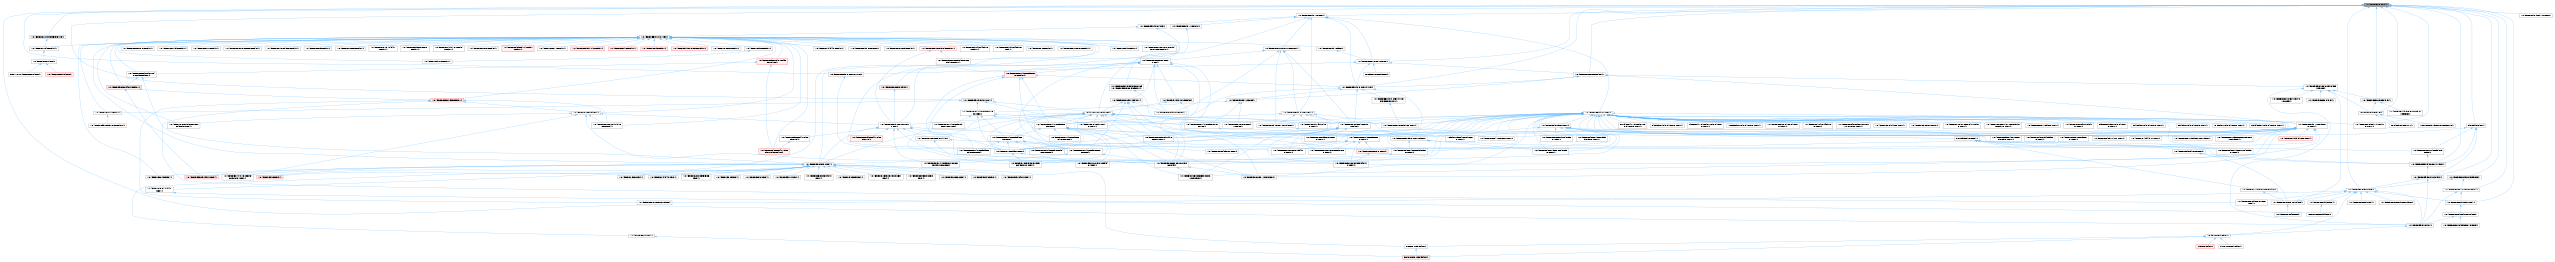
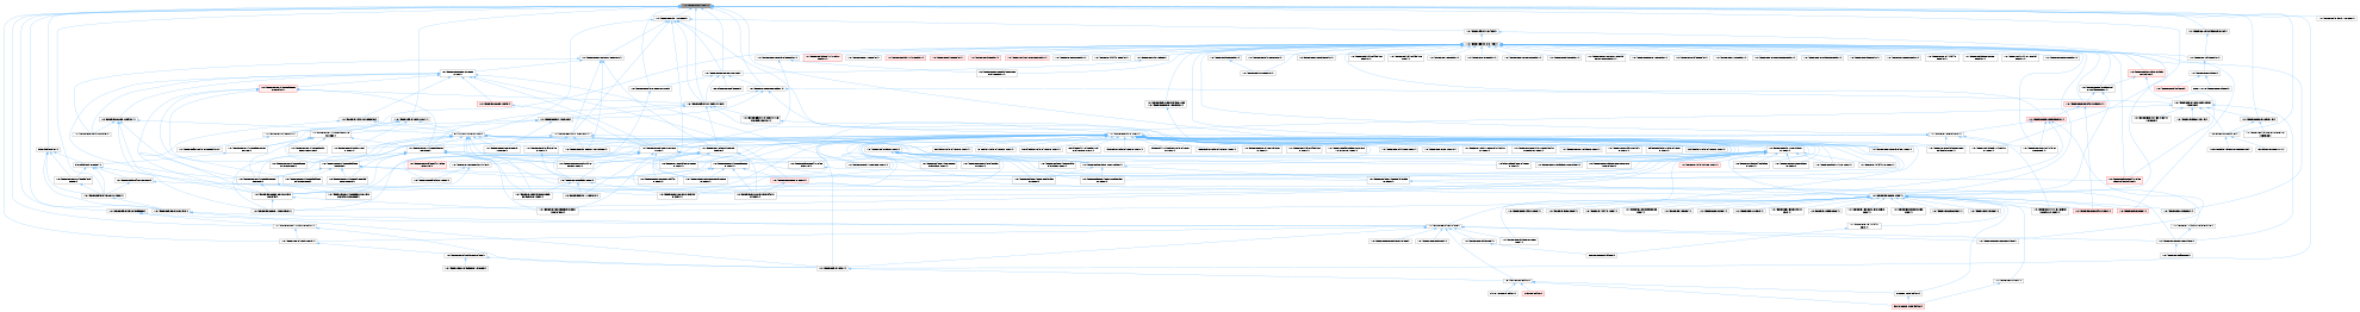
  digraph {
    node [color=grey40 fillcolor=white fontname=Helvetica fontsize=10 shape=box style=filled]
    edge [color=steelblue1 dir=back fontname=Helvetica fontsize=10 labelfontname=Helvetica labelfontsize=10 style=solid]
    n1 [color=gray40 fillcolor=grey60 fontcolor=black height=0.2 label="MovieScenePlayback.h" width=0.4]
    n2 [height=0.2 label="BlendableToken.h" width=0.4]
    n3 [height=0.2 label="MovieSceneBlendingAccumulator.h" width=0.4]
    n4 [height=0.2 label="MovieSceneExecutionTokens.h" width=0.4]
    n5 [height=0.2 label="MovieSceneEvalTemplate.h" width=0.4]
    n6 [height=0.2 label="MovieSceneEvaluation.h" width=0.4]
    n7 [height=0.2 label="MovieSceneEvaluationTrack.h" width=0.4]
    n8 [height=0.2 label="IMovieSceneEvaluationHook.h" width=0.4]
    n9 [height=0.2 label="LevelSequencePlayer.h" width=0.4]
    n10 [height=0.2 label="MovieSceneAudioTriggerChannel.h" width=0.4]
    n11 [height=0.2 label="MovieSceneEntityManager.h" width=0.4]
    n12 [height=0.2 label="MovieSceneEntitySystemLinker.h" width=0.4]
    n13 [height=0.2 label="MovieSceneSequenceInstance.h" width=0.4]
    n14 [height=0.2 label="MovieSceneEntitySystemRunner.h" width=0.4]
    n15 [height=0.2 label="MovieSceneInstanceRegistry.h" width=0.4]
    n16 [height=0.2 label="MovieSceneSequencePlayer.h" width=0.4]
    n17 [height=0.2 label="MovieSceneSkeletalAnimation\lSystem.h" width=0.4]
    n18 [height=0.2 label="MovieSceneEvalTemplateBase.h" width=0.4]
    n19 [height=0.2 label="MovieSceneTrackImplementation.h" width=0.4]
    n20 [height=0.2 label="MovieScenePlaybackManager.h" width=0.4]
    n21 [height=0.2 label="BlendableTokenStack.h" width=0.4]
    n22 [height=0.2 label="MovieSceneAccumulatedBlend\lState.h" width=0.4]
    n23 [height=0.2 label="KeyframeTrackEditor.h" width=0.4]
    n24 [height=0.2 label="MovieScene3DPathTrack.h" width=0.4]
    n25 [height=0.2 label="MovieSceneBaseCacheTemplate.h" width=0.4]
    n26 [height=0.2 label="MovieSceneParameterTemplate.h" width=0.4]
    n27 [height=0.2 label="MovieSceneParticleParameter\lTrack.h" width=0.4]
    n28 [height=0.2 label="MovieSceneParticleTrack.h" width=0.4]
    n29 [height=0.2 label="MovieScenePropertyTemplate.h" width=0.4]
    n30 [height=0.2 label="MovieSceneEvaluationTemplate.h" width=0.4]
    n31 [height=0.2 label="BuiltInComponentTypes.h" width=0.4]
    n32 [height=0.2 label="MovieSceneEvaluationHook\lSystem.h" width=0.4]
    n33 [height=0.2 label="MovieSceneHookSection.h" width=0.4]
    n34 [height=0.2 label="MovieScenePreAnimatedCapture\lSources.h" width=0.4]
    n35 [height=0.2 label="AutomatedLevelSequenceCapture.h" width=0.4]
    n36 [height=0.2 label="LevelSequenceBurnIn.h" width=0.4]
    n37 [height=0.2 label="MovieSceneAudioSection.h" width=0.4]
    n38 [height=0.2 label="MovieSceneComponentAccessors.h" width=0.4]
    n39 [height=0.2 label="MovieSceneEntitySystemTask.h" width=0.4]
    n40 [height=0.2 label="MovieSceneEntityBuilder.h" width=0.4]
    n41 [height=0.2 label="MovieSceneEntityMutations.h" width=0.4]
    n42 [height=0.2 label="MovieSceneEntitySystem.h" width=0.4]
    n43 [height=0.2 label="MovieSceneBlenderSystemHelper.h" width=0.4]
    n44 [height=0.2 label="MovieSceneOverlappingEntity\lTracker.h" width=0.4]
    n45 [height=0.2 label="MovieScenePreAnimatedState\lStorage.h" width=0.4]
    n46 [height=0.2 label="MovieSceneEntitySystemLinker\lSharedExtension.h" width=0.4]
    n47 [height=0.2 label="MovieSceneTrackInstance.h" width=0.4]
    n48 [height=0.2 label="LevelSequenceDirector.h" width=0.4]
    n49 [height=0.2 label="MovieSceneMaterialSystem.h" width=0.4]
    n50 [height=0.2 label="MovieSceneEntityInstantiator\lSystem.h" width=0.4]
    n51 [height=0.2 label="MovieSceneEvaluationTemplate\lInstance.h" width=0.4]
    n52 [height=0.2 label="MovieSceneBindingEventReceiver\lInterface.h" width=0.4]
    n53 [height=0.2 label="MovieSceneBlendingActuator.h" width=0.4]
    n54 [height=0.2 label="MovieSceneMultiChannelBlending.h" width=0.4]
    n55 [color=red fillcolor="#FFF0F0" height=0.2 label="BoolPropertyTrackEditor.h" width=0.4]
    n56 [height=0.2 label="PropertyTrackEditor.h" width=0.4]
    n57 [color=red fillcolor="#FFF0F0" height=0.2 label="SubTrackEditor.h" width=0.4]
    n58 [height=0.2 label="TimeWarpTrackEditor.h" width=0.4]
    n59 [height=0.2 label="SequencerTrackFilters.h" width=0.4]
    n60 [height=0.2 label="MovieSceneMediaData.h" width=0.4]
    n61 [height=0.2 label="MovieSceneCompiledDataManager.h" width=0.4]
    n62 [height=0.2 label="MovieScenePropertyTrack.h" width=0.4]
    n63 [height=0.2 label="MovieSceneCameraCutTrack\lInstance.h" width=0.4]
    n64 [height=0.2 label="MovieSceneCustomPrimitive\lDataSystem.h" width=0.4]
    n65 [height=0.2 label="MovieSceneEntityGrouping\lSystem.h" width=0.4]
    n66 [height=0.2 label="MovieSceneMaterialParameter\lCollectionSystem.h" width=0.4]
    n67 [height=0.2 label="MovieSceneInterrogatedProperty\lInstantiator.h" width=0.4]
    n68 [height=0.2 label="MovieScenePreAnimatedObject\lStorage.h" width=0.4]
    n69 [height=0.2 label="MovieScenePreAnimatedProperty\lStorage.h" width=0.4]
    n70 [height=0.2 label="MovieScenePropertyInstantiator.h" width=0.4]
    n71 [height=0.2 label="MovieSceneTracksComponent\lTypes.h" width=0.4]
    n72 [height=0.2 label="WeightAndEasingEvaluator\lSystem.h" width=0.4]
    n73 [height=0.2 label="MovieSceneGameplayCueSections.h" width=0.4]
    n74 [height=0.2 label="MovieScenePreAnimatedCapture\lSource.h" width=0.4]
    n75 [height=0.2 label="MovieScenePreAnimatedEntity\lCaptureSource.h" width=0.4]
    n76 [height=0.2 label="MovieScenePiecewiseBoolBlender\lSystem.h" width=0.4]
    n77 [height=0.2 label="MovieScenePiecewiseByteBlender\lSystem.h" width=0.4]
    n78 [height=0.2 label="MovieScenePiecewiseEnumBlender\lSystem.h" width=0.4]
    n79 [color=red fillcolor="#FFF0F0" height=0.2 label="MovieScene3DTransformTrack.h" width=0.4]
    n80 [height=0.2 label="MovieSceneActorReference\lTrack.h" width=0.4]
    n81 [height=0.2 label="MovieSceneBoolTrack.h" width=0.4]
    n82 [height=0.2 label="MovieSceneByteTrack.h" width=0.4]
    n83 [height=0.2 label="MovieSceneColorTrack.h" width=0.4]
    n84 [height=0.2 label="MovieSceneDoubleTrack.h" width=0.4]
    n85 [height=0.2 label="MovieSceneEnumTrack.h" width=0.4]
    n86 [height=0.2 label="MovieSceneEulerTransform\lTrack.h" width=0.4]
    n87 [color=red fillcolor="#FFF0F0" height=0.2 label="MovieSceneFloatTrack.h" width=0.4]
    n88 [height=0.2 label="MovieSceneIntegerTrack.h" width=0.4]
    n89 [height=0.2 label="MovieSceneLevelVisibility\lTrack.h" width=0.4]
    n90 [height=0.2 label="MovieSceneMediaPlayerProperty\lTrack.h" width=0.4]
    n91 [height=0.2 label="MovieSceneObjectProperty\lTrack.h" width=0.4]
    n92 [height=0.2 label="MovieScenePrimitiveMaterial\lRotationSystem.h" width=0.4]
    n93 [height=0.2 label="MovieSceneRotatorTrack.h" width=0.4]
    n94 [height=0.2 label="MovieSceneStringTrack.h" width=0.4]
    n95 [height=0.2 label="MovieSceneTransformTrack.h" width=0.4]
    n96 [height=0.2 label="MovieSceneVectorTrack.h" width=0.4]
    n97 [height=0.2 label="MovieSceneVisibilityTrack.h" width=0.4]
    n98 [height=0.2 label="MovieSceneComponentMaterial\lSystem.h" width=0.4]
    n99 [height=0.2 label="MovieSceneComponentAttachment\lSystem.h" width=0.4]
    n100 [height=0.2 label="MovieSceneComponentMobility\lSystem.h" width=0.4]
    n101 [height=0.2 label="MovieSceneComponentTransform\lSystem.h" width=0.4]
    n102 [height=0.2 label="MovieSceneMaterialParameter\lSystem.h" width=0.4]
    n103 [height=0.2 label="MovieScenePreAnimatedMaterial\lParameters.h" width=0.4]
    n104 [height=0.2 label="MovieScenePreAnimatedObject\lTokenStorage.h" width=0.4]
    n105 [height=0.2 label="MovieScenePreAnimatedComponent\lTransformStorage.h" width=0.4]
    n106 [height=0.2 label="MovieScenePropertyComponent\lHandler.h" width=0.4]
    n107 [height=0.2 label="MovieScenePreAnimatedRoot\lTokenStorage.h" width=0.4]
    n108 [height=0.2 label="MovieScenePreAnimatedState\lSystem.h" width=0.4]
    n109 [color=red fillcolor="#FFF0F0" height=0.2 label="MovieSceneDoublePerlinNoise\lChannel.h" width=0.4]
    n110 [height=0.2 label="MovieSceneFloatPerlinNoise\lChannel.h" width=0.4]
    n111 [height=0.2 label="MovieSceneInterrogationLinker.h" width=0.4]
    n112 [color=red fillcolor="#FFF0F0" height=0.2 label="MovieScenePropertySystem.h" width=0.4]
    n113 [color=red fillcolor="#FFF0F0" height=0.2 label="MovieSceneFloatPerlinNoise\lChannelContainer.h" width=0.4]
    n114 [height=0.2 label="MovieScenePredictionSystem.h" width=0.4]
    n115 [height=0.2 label="MovieSceneTranslator.h" width=0.4]
    n116 [height=0.2 label="FCPXMLMovieSceneTranslator.h" width=0.4]
    n117 [color=red fillcolor="#FFF0F0" height=0.2 label="MovieSceneToolHelpers.h" width=0.4]
    n118 [height=0.2 label="MovieSceneEntityFactoryTemplates.h" width=0.4]
    n119 [height=0.2 label="MovieScenePartialProperties.h" width=0.4]
    n120 [height=0.2 label="MovieScenePropertySystem\lTypes.h" width=0.4]
    n121 [height=0.2 label="IMovieSceneEntityProvider.h" width=0.4]
    n122 [height=0.2 label="MovieSceneTrackInstanceSystem.h" width=0.4]
    n123 [height=0.2 label="MovieSceneCameraShakeSystem.h" width=0.4]
    n124 [height=0.2 label="MovieSceneBoundObjectInstantiator.h" width=0.4]
    n125 [height=0.2 label="MovieSceneBoundSceneComponent\lInstantiator.h" width=0.4]
    n126 [height=0.2 label="MovieSceneHierarchicalBias\lSystem.h" width=0.4]
    n127 [height=0.2 label="MovieSceneRootInstantiator\lSystem.h" width=0.4]
    n128 [height=0.2 label="MovieSceneStitchAnimSystem.h" width=0.4]
    n129 [height=0.2 label="MovieSceneVisibilitySystem.h" width=0.4]
    n130 [height=0.2 label="BoolChannelEvaluatorSystem.h" width=0.4]
    n131 [height=0.2 label="ByteChannelEvaluatorSystem.h" width=0.4]
    n132 [height=0.2 label="DoubleChannelEvaluatorSystem.h" width=0.4]
    n133 [height=0.2 label="DoublePerlinNoiseChannel\lEvaluatorSystem.h" width=0.4]
    n134 [height=0.2 label="FloatChannelEvaluatorSystem.h" width=0.4]
    n135 [height=0.2 label="FloatPerlinNoiseChannelEvaluator\lSystem.h" width=0.4]
    n136 [height=0.2 label="IntegerChannelEvaluatorSystem.h" width=0.4]
    n137 [height=0.2 label="MovieSceneBaseValueEvaluator\lSystem.h" width=0.4]
    n138 [height=0.2 label="MovieSceneBindingLifetime\lSystem.h" width=0.4]
    n139 [height=0.2 label="MovieSceneBlenderSystem.h" width=0.4]
    n140 [height=0.2 label="MovieScenePiecewiseDouble\lBlenderSystem.h" width=0.4]
    n141 [height=0.2 label="MovieScenePiecewiseInteger\lBlenderSystem.h" width=0.4]
    n142 [height=0.2 label="MovieSceneQuaternionBlender\lSystem.h" width=0.4]
    n143 [height=0.2 label="MovieSceneDeferredComponent\lMovementSystem.h" width=0.4]
    n144 [height=0.2 label="MovieSceneEvalTimeSystem.h" width=0.4]
    n145 [height=0.2 label="MovieSceneEventSystems.h" width=0.4]
    n146 [height=0.2 label="MovieSceneMotionVectorSimulation\lSystem.h" width=0.4]
    n147 [height=0.2 label="MovieSceneQuaternionInterpolation\lRotationSystem.h" width=0.4]
    n148 [height=0.2 label="MovieSceneSpawnablesSystem.h" width=0.4]
    n149 [height=0.2 label="MovieSceneTransformOrigin\lSystem.h" width=0.4]
    n150 [height=0.2 label="ObjectPathChannelEvaluator\lSystem.h" width=0.4]
    n151 [height=0.2 label="StringChannelEvaluatorSystem.h" width=0.4]
    n152 [height=0.2 label="MovieSceneInitialValueCache.h" width=0.4]
    n153 [color=red fillcolor="#FFF0F0" height=0.2 label="MovieScenePreAnimatedState\lExtension.h" width=0.4]
    n154 [height=0.2 label="MovieScenePropertyRegistry.h" width=0.4]
    n155 [color=red fillcolor="#FFF0F0" height=0.2 label="MovieScenePropertyTraits.h" width=0.4]
    n156 [height=0.2 label="IMovieSceneEntityDecorator.h" width=0.4]
    n157 [height=0.2 label="MovieScene3DAttachSection.h" width=0.4]
    n158 [color=red fillcolor="#FFF0F0" height=0.2 label="MovieScene3DTransformSection.h" width=0.4]
    n159 [color=red fillcolor="#FFF0F0" height=0.2 label="MovieSceneParameterSection.h" width=0.4]
    n160 [height=0.2 label="MovieSceneCustomPrimitive\lDataTrack.h" width=0.4]
    n161 [height=0.2 label="MovieSceneMaterialTrack.h" width=0.4]
    n162 [height=0.2 label="MovieSceneMaterialParameter\lCollectionTrack.h" width=0.4]
    n163 [height=0.2 label="MovieSceneBindingLifetime\lSection.h" width=0.4]
    n164 [height=0.2 label="MovieSceneBindingLifetime\lTrack.h" width=0.4]
    n165 [height=0.2 label="MovieSceneByteSection.h" width=0.4]
+   n166 [height=0.2 label="MovieSceneCVarSection.h" width=0.4]
    n167 [height=0.2 label="MovieSceneCameraCutSection.h" width=0.4]
-   n168 [color=red height=0.2 label="MovieSceneCameraShakeSection.h" width=0.4]
+   n168 [height=0.2 label="MovieSceneCameraShakeSection.h" width=0.4]
    n169 [height=0.2 label="MovieSceneCameraShakeSource\lShakeSection.h" width=0.4]
    n170 [height=0.2 label="MovieSceneCameraShakeSource\lMovieSceneDataLayerSection.h" width=0.4]
    n171 [color=red fillcolor="#FFF0F0" height=0.2 label="MovieSceneChannelOverride\lContainer.h" width=0.4]
    n172 [height=0.2 label="MovieSceneSectionChannel\lOverrideRegistry.h" width=0.4]
    n173 [height=0.2 label="MovieSceneColorSection.h" width=0.4]
    n174 [height=0.2 label="MovieSceneComponentMaterial\lParameterSection.h" width=0.4]
    n175 [height=0.2 label="MovieSceneDataLayerSection.h" width=0.4]
    n176 [height=0.2 label="MovieSceneDoubleSection.h" width=0.4]
    n177 [height=0.2 label="MovieSceneEntityLedger.h" width=0.4]
    n178 [height=0.2 label="MovieSceneEnumSection.h" width=0.4]
    n179 [height=0.2 label="MovieSceneEventRepeaterSection.h" width=0.4]
    n180 [height=0.2 label="MovieSceneEventTriggerSection.h" width=0.4]
    n181 [height=0.2 label="MovieSceneFadeSection.h" width=0.4]
    n182 [height=0.2 label="MovieSceneFloatSection.h" width=0.4]
    n183 [height=0.2 label="MovieSceneSlomoSection.h" width=0.4]
    n184 [height=0.2 label="MovieSceneIntegerSection.h" width=0.4]
    n185 [height=0.2 label="MovieSceneLevelVisibility\lSection.h" width=0.4]
    n186 [height=0.2 label="MovieSceneObjectProperty\lSection.h" width=0.4]
    n187 [height=0.2 label="MovieScenePrimitiveMaterial\lSection.h" width=0.4]
    n188 [height=0.2 label="MovieSceneRotatorSection.h" width=0.4]
    n189 [color=red fillcolor="#FFF0F0" height=0.2 label="MovieSceneSkeletalAnimation\lSection.h" width=0.4]
    n190 [height=0.2 label="MovieSceneSpawnSection.h" width=0.4]
    n191 [color=red fillcolor="#FFF0F0" height=0.2 label="MovieSceneStitchAnimSection.h" width=0.4]
    n192 [color=red fillcolor="#FFF0F0" height=0.2 label="MovieSceneStringSection.h" width=0.4]
    n193 [color=red fillcolor="#FFF0F0" height=0.2 label="MovieSceneSubSection.h" width=0.4]
    n194 [color=red fillcolor="#FFF0F0" height=0.2 label="MovieSceneTimeWarpDecoration.h" width=0.4]
    n195 [height=0.2 label="MovieSceneVectorSection.h" width=0.4]
    n196 [height=0.2 label="MovieSceneVisibilitySection.h" width=0.4]
    n197 [color=red fillcolor="#FFF0F0" height=0.2 label="MovieSceneInitialValueSystem.h" width=0.4]
    n198 [height=0.2 label="MovieSceneCompiledVolatility\lManager.h" width=0.4]
    n199 [height=0.2 label="MovieSceneLegacyPlayer.h" width=0.4]
    n1 -> n2
    n1 -> n3
    n1 -> n4
    n1 -> n5
    n1 -> n6
    n1 -> n7
    n1 -> n8
    n1 -> n9
    n1 -> n10
    n1 -> n11
    n1 -> n12
    n1 -> n13
    n1 -> n14
    n1 -> n15
    n1 -> n16
    n1 -> n17
    n1 -> n18
    n1 -> n19
    n1 -> n20
    n2 -> n3
    n2 -> n4
    n2 -> n21
    n2 -> n22
    n3 -> n4
    n4 -> n5
    n4 -> n6
    n5 -> n6
    n5 -> n7
    n5 -> n23
    n5 -> n24
    n5 -> n25
    n5 -> n26
    n5 -> n27
    n5 -> n28
    n5 -> n29
    n6 -> n23
    n7 -> n30
    n8 -> n31
    n8 -> n32
    n8 -> n33
    n8 -> n34
    n9 -> n35
    n9 -> n36
    n10 -> n37
    n11 -> n12
    n11 -> n13
    n11 -> n31
    n11 -> n38
    n11 -> n39
    n11 -> n40
    n11 -> n41
    n11 -> n42
    n12 -> n43
    n12 -> n44
    n12 -> n45
    n12 -> n46
    n12 -> n47
    n13 -> n12
    n13 -> n14
    n13 -> n15
    n13 -> n48
    n14 -> n49
    n15 -> n12
    n15 -> n47
    n15 -> n50
    n15 -> n51
    n16 -> n9
    n16 -> n52
    n18 -> n5
    n18 -> n19
    n19 -> n6
    n19 -> n7
    n21 -> n3
    n21 -> n22
    n21 -> n53
    n21 -> n54
    n22 -> n3
    n23 -> n55
    n23 -> n56
    n23 -> n57
    n23 -> n58
    n28 -> n59
    n29 -> n60
    n30 -> n6
    n30 -> n61
    n31 -> n32
    n31 -> n43
    n31 -> n44
    n31 -> n45
    n31 -> n49
    n31 -> n62
    n31 -> n63
    n31 -> n64
    n31 -> n65
    n31 -> n66
    n31 -> n67
    n31 -> n68
    n31 -> n69
    n31 -> n70
    n31 -> n71
    n31 -> n72
    n33 -> n73
    n34 -> n45
    n34 -> n68
    n34 -> n69
    n34 -> n74
    n34 -> n75
    n37 -> n115
    n38 -> n39
    n38 -> n44
    n38 -> n118
    n38 -> n119
    n38 -> n120
    n39 -> n43
    n39 -> n44
    n39 -> n45
    n39 -> n65
    n39 -> n69
    n39 -> n118
    n40 -> n62
    n40 -> n121
-   n41 -> n49
+   n49 -> n41
    n42 -> n17
    n42 -> n32
    n42 -> n44
    n42 -> n49
    n42 -> n50
    n42 -> n64
    n42 -> n65
    n42 -> n66
    n42 -> n70
    n42 -> n72
    n42 -> n76
    n42 -> n77
    n42 -> n78
    n42 -> n98
    n42 -> n102
    n42 -> n108
    n42 -> n112
    n42 -> n114
    n42 -> n122
    n42 -> n123
    n42 -> n124
    n42 -> n125
    n42 -> n126
    n42 -> n127
    n42 -> n128
    n42 -> n129
    n42 -> n130
    n42 -> n131
    n42 -> n132
    n42 -> n133
    n42 -> n134
    n42 -> n135
    n42 -> n136
    n42 -> n137
    n42 -> n138
    n42 -> n139
    n42 -> n140
    n42 -> n141
    n42 -> n142
    n42 -> n143
    n42 -> n144
    n42 -> n145
    n42 -> n146
    n42 -> n147
    n42 -> n148
    n42 -> n149
    n42 -> n150
    n42 -> n151
    n43 -> n76
    n43 -> n77
    n43 -> n78
    n44 -> n64
    n44 -> n67
    n44 -> n99
    n44 -> n100
    n44 -> n101
    n44 -> n102
    n45 -> n64
    n45 -> n66
    n45 -> n68
    n45 -> n98
    n45 -> n102
    n45 -> n103
    n45 -> n106
    n45 -> n107
    n45 -> n108
    n46 -> n123
    n47 -> n34
    n47 -> n63
    n47 -> n74
    n49 -> n66
    n49 -> n98
    n50 -> n67
    n50 -> n70
    n50 -> n72
    n50 -> n99
    n50 -> n100
    n50 -> n101
    n50 -> n102
    n50 -> n108
    n50 -> n122
    n50 -> n124
    n50 -> n125
    n50 -> n126
    n50 -> n127
    n50 -> n128
    n50 -> n129
    n50 -> n197
    n51 -> n6
    n51 -> n9
    n51 -> n16
    n51 -> n29
    n51 -> n198
    n51 -> n199
    n53 -> n3
    n53 -> n29
    n54 -> n29
    n56 -> n55
    n62 -> n56
    n62 -> n79
    n62 -> n80
    n62 -> n81
    n62 -> n82
    n62 -> n83
    n62 -> n84
    n62 -> n85
    n62 -> n86
    n62 -> n87
    n62 -> n88
    n62 -> n89
    n62 -> n90
    n62 -> n91
    n62 -> n92
    n62 -> n93
    n62 -> n94
    n62 -> n95
    n62 -> n96
    n62 -> n97
    n65 -> n49
    n68 -> n49
    n68 -> n69
    n68 -> n100
    n68 -> n103
    n68 -> n104
    n69 -> n105
    n69 -> n106
    n71 -> n49
    n71 -> n62
    n71 -> n99
    n71 -> n101
    n71 -> n105
    n71 -> n109
    n71 -> n110
    n71 -> n111
    n74 -> n21
    n76 -> n62
    n81 -> n55
    n89 -> n59
    n106 -> n67
    n106 -> n70
    n108 -> n49
    n108 -> n99
    n108 -> n100
    n108 -> n101
    n108 -> n112
    n110 -> n113
    n111 -> n106
    n111 -> n114
    n112 -> n101
    n115 -> n116
    n115 -> n117
    n120 -> n69
    n120 -> n71
    n120 -> n112
    n120 -> n119
    n120 -> n122
    n120 -> n152
    n120 -> n153
    n120 -> n154
    n120 -> n155
    n121 -> n33
    n121 -> n37
    n121 -> n62
    n121 -> n84
    n121 -> n87
    n121 -> n113
    n121 -> n156
    n121 -> n157
    n121 -> n158
    n121 -> n159
    n121 -> n160
    n121 -> n161
    n121 -> n162
    n121 -> n163
    n121 -> n164
    n121 -> n165
+   n121 -> n166
    n121 -> n167
    n121 -> n168
    n121 -> n169
    n121 -> n170
    n121 -> n171
    n121 -> n172
    n121 -> n173
    n121 -> n174
    n121 -> n175
    n121 -> n176
    n121 -> n177
    n121 -> n178
    n121 -> n179
    n121 -> n180
    n121 -> n181
    n121 -> n182
    n121 -> n183
    n121 -> n184
    n121 -> n185
    n121 -> n186
    n121 -> n187
    n121 -> n188
    n121 -> n189
    n121 -> n190
    n121 -> n191
    n121 -> n192
    n121 -> n193
    n121 -> n194
    n121 -> n195
    n121 -> n196
    n139 -> n43
    n139 -> n76
    n139 -> n77
    n139 -> n78
    n139 -> n106
    n139 -> n140
    n139 -> n141
    n139 -> n142
    n152 -> n31
    n152 -> n106
    n153 -> n12
    n153 -> n45
    n153 -> n104
    n153 -> n106
    n153 -> n107
    n154 -> n31
    n154 -> n69
    n154 -> n70
    n154 -> n106
    n154 -> n119
    n155 -> n71
    n158 -> n79
    n158 -> n159
    n159 -> n26
    n159 -> n27
    n159 -> n160
    n159 -> n161
    n161 -> n71
    n161 -> n92
    n161 -> n98
    n161 -> n160
    n161 -> n162
    n168 -> n71
    n168 -> n169
    n170 -> n123
    n171 -> n113
    n171 -> n172
    n172 -> n62
    n172 -> n158
    n177 -> n13
    n182 -> n183
  }
